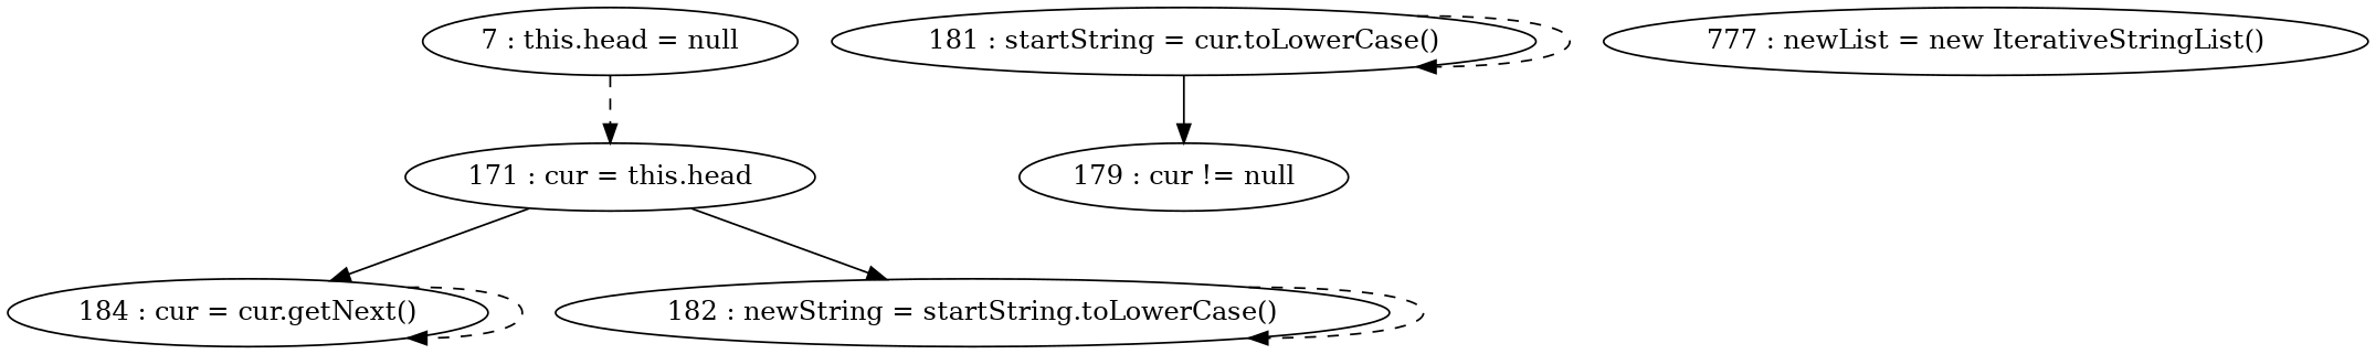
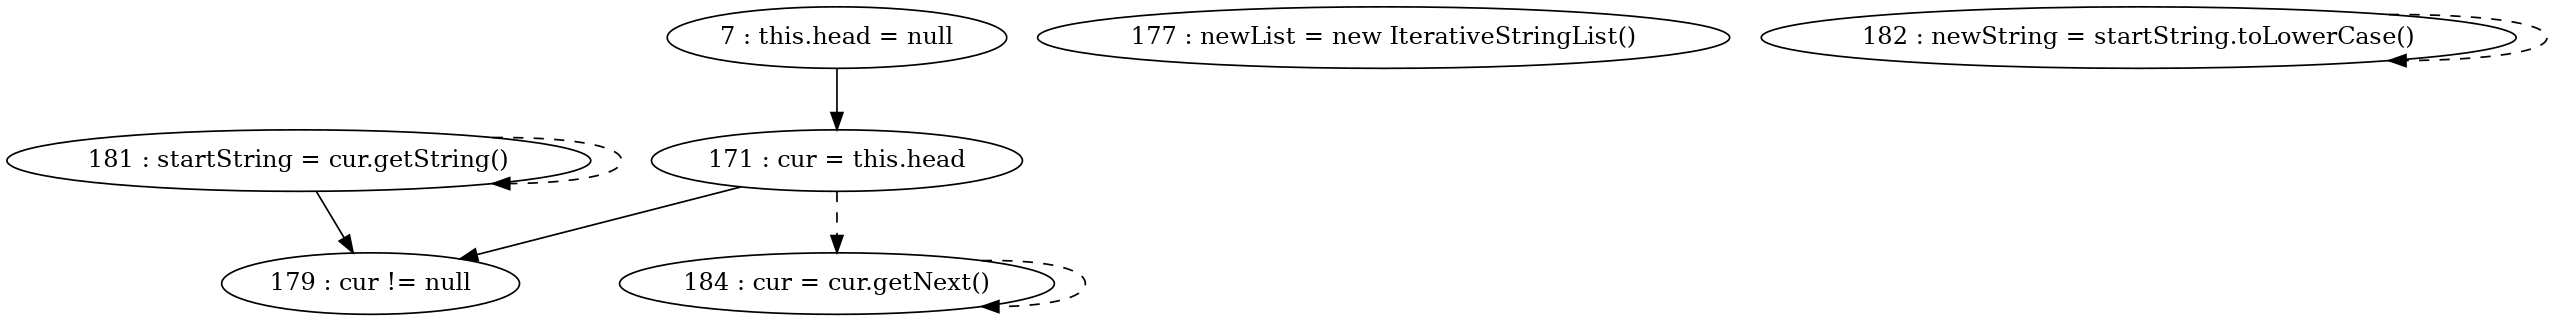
  digraph {
    edge [style=dashed]
    n1 [label="171 : cur = this.head"]
    "7 : this.head = null"
    "179 : cur != null"
    "184 : cur = cur.getNext()"
-   "177 : newList = new IterativeStringList()" [label="777 : newList = new IterativeStringList()"]
-   "181 : startString = cur.getString()" [label="181 : startString = cur.toLowerCase()"]
+   "177 : newList = new IterativeStringList()"
+   "181 : startString = cur.getString()"
    "182 : newString = startString.toLowerCase()"
-   n1 -> "182 : newString = startString.toLowerCase()" [style=""]
-   n1 -> "184 : cur = cur.getNext()" [style=solid]
-   "7 : this.head = null" -> n1
+   n1 -> "179 : cur != null" [style=""]
+   n1 -> "184 : cur = cur.getNext()"
+   "7 : this.head = null" -> n1 [style=""]
    "184 : cur = cur.getNext()" -> "184 : cur = cur.getNext()"
    "181 : startString = cur.getString()" -> "179 : cur != null" [style=""]
    "181 : startString = cur.getString()" -> "181 : startString = cur.getString()"
    "182 : newString = startString.toLowerCase()" -> "182 : newString = startString.toLowerCase()"
  }
